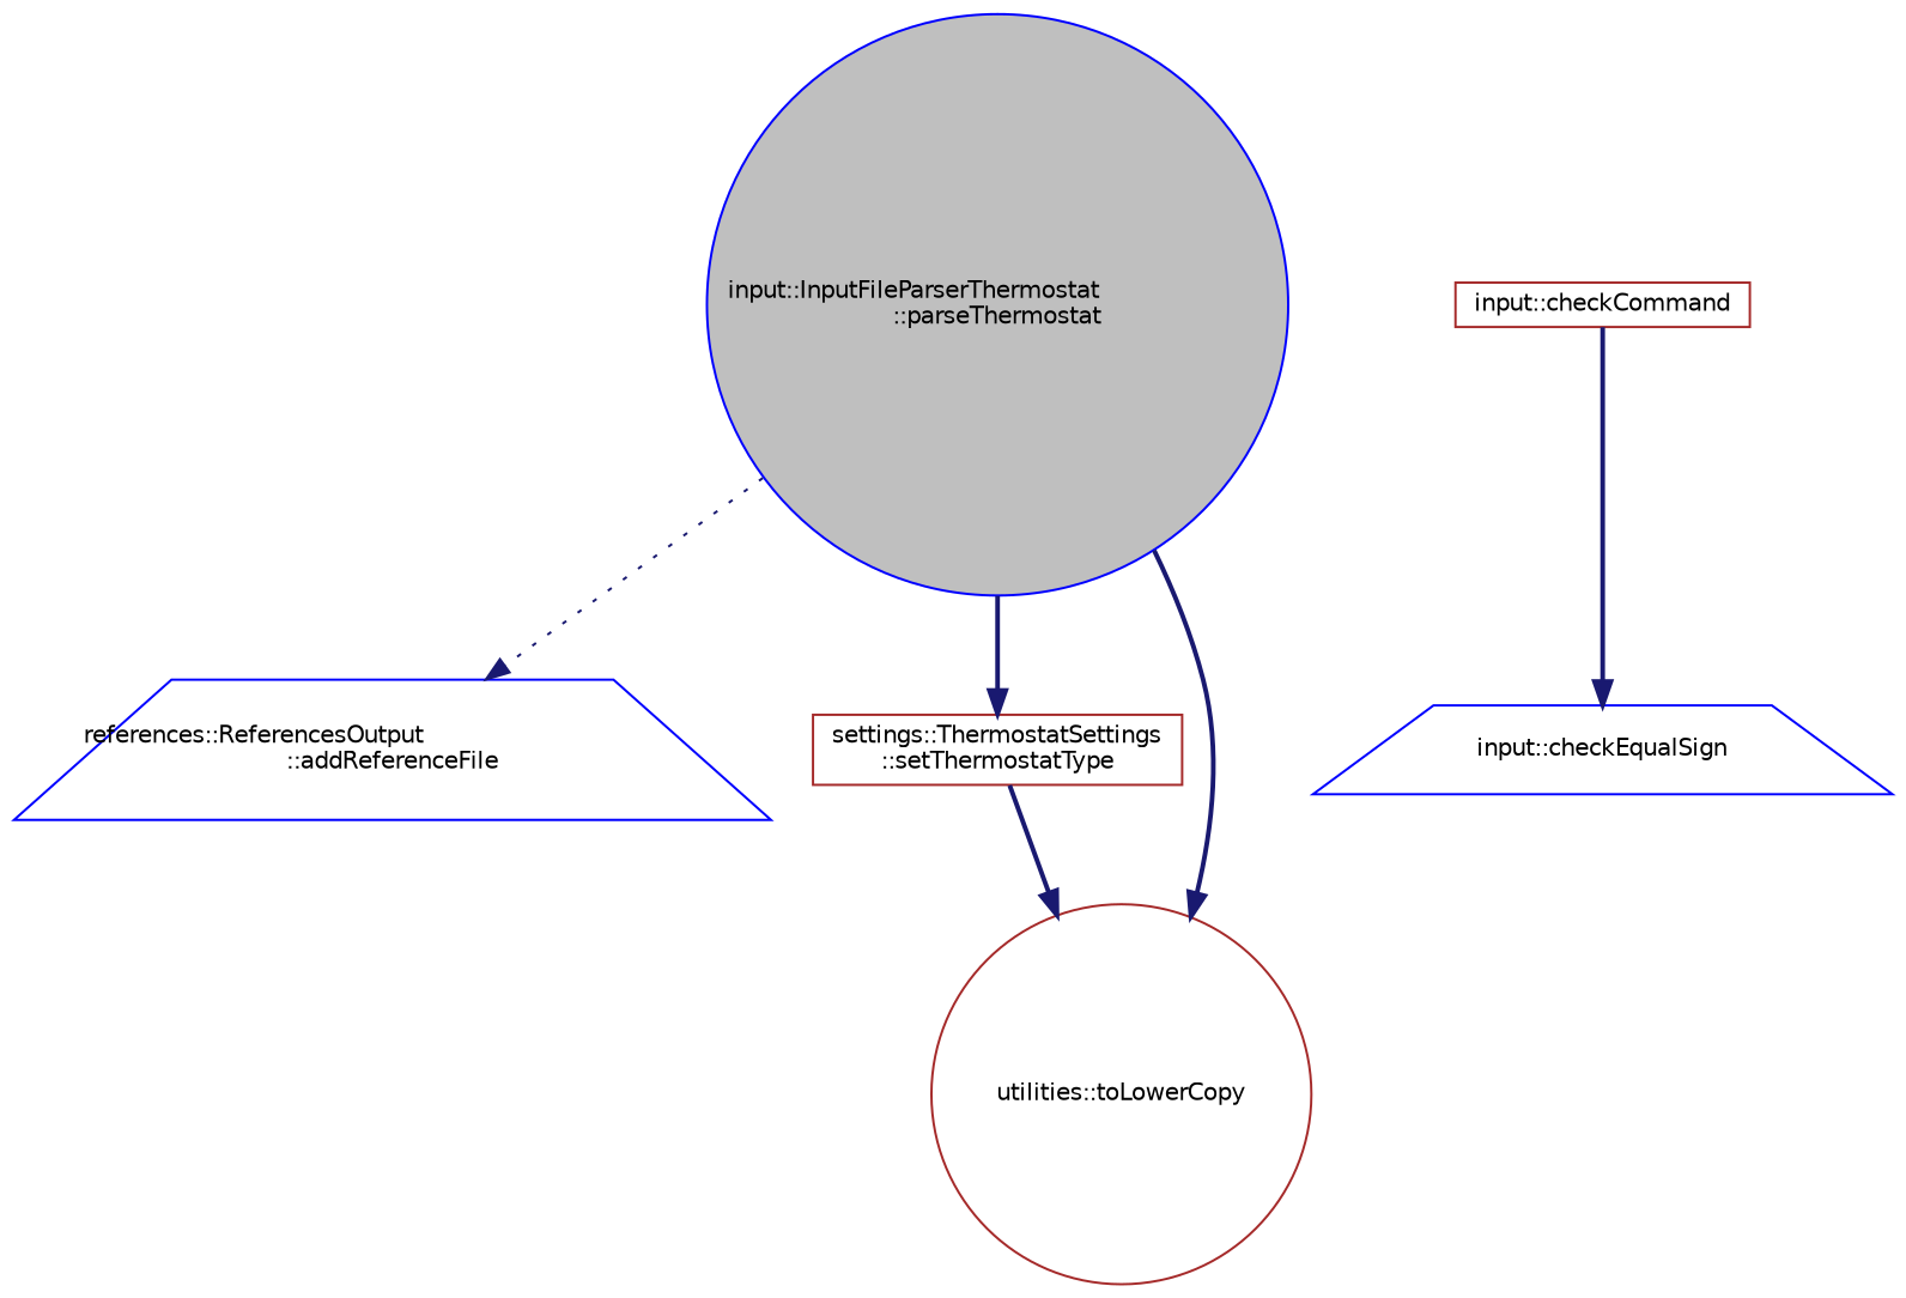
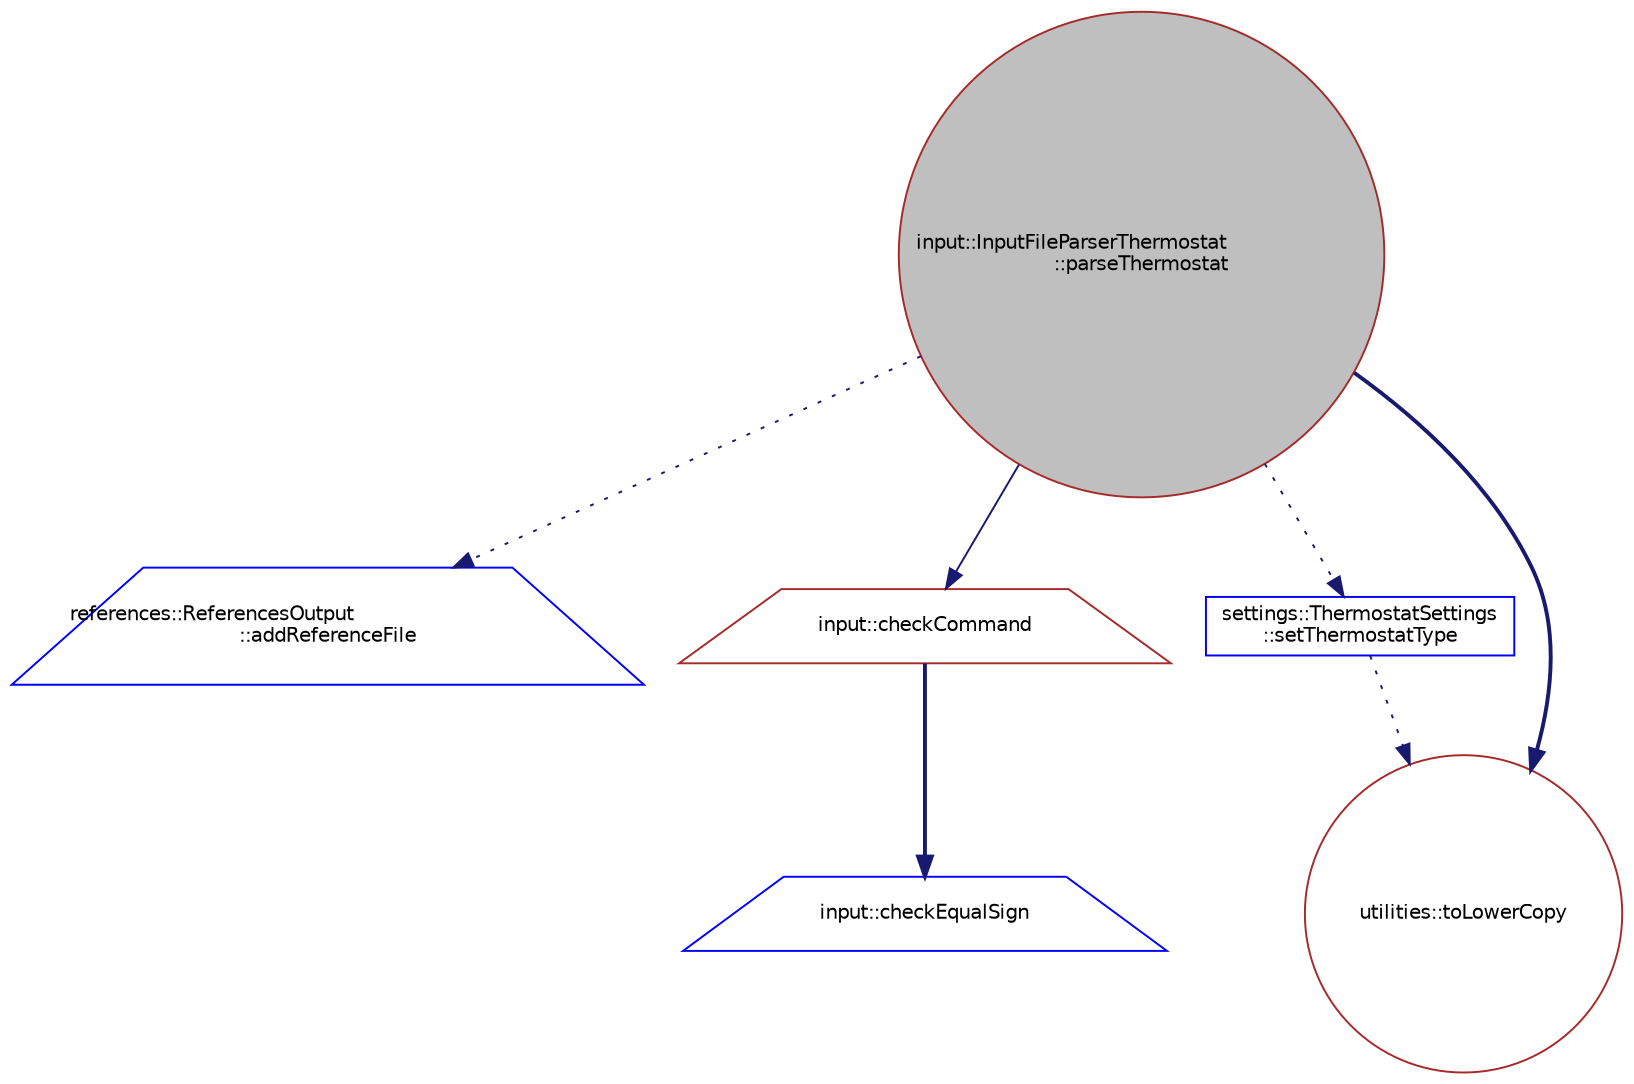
  digraph {
    rankdir=TB
    node [color=blue fillcolor=white fontname=Helvetica fontsize=10 shape=circle style=filled]
    edge [color=midnightblue fontname=Helvetica fontsize=10 labelfontname=Helvetica labelfontsize=10 style=bold]
-   n1 [fillcolor=grey75 fontcolor=black height=0.2 label="input::InputFileParserThermostat\l::parseThermostat" width=0.4]
+   n1 [color=brown fillcolor=grey75 fontcolor=black height=0.2 label="input::InputFileParserThermostat\l::parseThermostat" width=0.4]
    n2 [height=0.2 label="references::ReferencesOutput\l::addReferenceFile" shape=trapezium width=0.4]
-   n3 [color=brown height=0.2 label="input::checkCommand" shape=box width=0.4]
-   n4 [color=brown height=0.2 label="settings::ThermostatSettings\l::setThermostatType" shape=box width=0.4]
+   n3 [color=brown height=0.2 label="input::checkCommand" shape=trapezium width=0.4]
+   n4 [height=0.2 label="settings::ThermostatSettings\l::setThermostatType" shape=box width=0.4]
    n5 [color=brown height=0.2 label="utilities::toLowerCopy" width=0.4]
    n6 [height=0.2 label="input::checkEqualSign" shape=trapezium width=0.4]
    n1 -> n2 [style=dotted]
-   n1 -> n4
+   n1 -> n3 [style=solid]
+   n1 -> n4 [style=dotted]
    n1 -> n5
    n3 -> n6
-   n4 -> n5
+   n4 -> n5 [style=dotted]
  }
